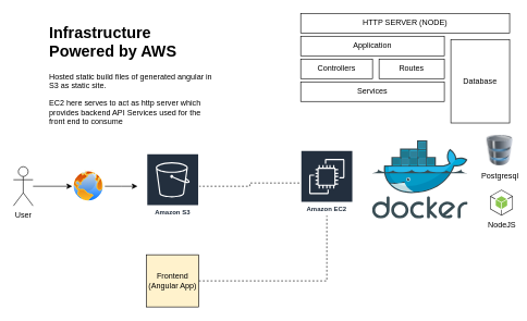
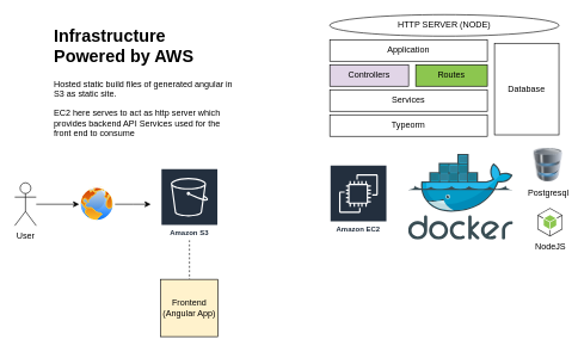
  <mxCell id="0" />
  <mxCell id="1" parent="0" />
- <mxCell id="2" style="edgeStyle=orthogonalEdgeStyle;rounded=0;orthogonalLoop=1;jettySize=auto;html=1;endArrow=none;endFill=0;dashed=1;" parent="1" source="3" target="4" edge="1"><mxGeometry relative="1" as="geometry" /></mxCell>
+ <mxCell id="2" style="edgeStyle=orthogonalEdgeStyle;rounded=0;orthogonalLoop=1;jettySize=auto;html=1;endArrow=none;endFill=0;dashed=1;" parent="1" source="3" target="10" edge="1"><mxGeometry relative="1" as="geometry" /></mxCell>
  <mxCell id="3" value="Amazon S3" style="outlineConnect=0;fontColor=#232F3E;gradientColor=none;strokeColor=#ffffff;fillColor=#232F3E;dashed=0;verticalLabelPosition=middle;verticalAlign=bottom;align=center;html=1;whiteSpace=wrap;fontSize=10;fontStyle=1;spacing=3;shape=mxgraph.aws4.productIcon;prIcon=mxgraph.aws4.s3;" parent="1" vertex="1"><mxGeometry x="224" y="235" width="80" height="100" as="geometry" /></mxCell>
  <mxCell id="4" value="Amazon EC2" style="outlineConnect=0;fontColor=#232F3E;gradientColor=none;strokeColor=#ffffff;fillColor=#232F3E;dashed=0;verticalLabelPosition=middle;verticalAlign=bottom;align=center;html=1;whiteSpace=wrap;fontSize=10;fontStyle=1;spacing=3;shape=mxgraph.aws4.productIcon;prIcon=mxgraph.aws4.ec2;" parent="1" vertex="1"><mxGeometry x="460" y="230" width="80" height="100" as="geometry" /></mxCell>
  <mxCell id="5" style="edgeStyle=orthogonalEdgeStyle;rounded=0;orthogonalLoop=1;jettySize=auto;html=1;" parent="1" source="6" edge="1"><mxGeometry relative="1" as="geometry"><mxPoint x="210" y="285" as="targetPoint" /></mxGeometry></mxCell>
  <mxCell id="6" value="" style="aspect=fixed;perimeter=ellipsePerimeter;html=1;align=center;shadow=0;dashed=0;spacingTop=3;image;image=img/lib/active_directory/internet_globe.svg;" parent="1" vertex="1"><mxGeometry x="110" y="260" width="50" height="50" as="geometry" /></mxCell>
  <mxCell id="7" style="edgeStyle=orthogonalEdgeStyle;rounded=0;orthogonalLoop=1;jettySize=auto;html=1;" parent="1" source="8" target="6" edge="1"><mxGeometry relative="1" as="geometry" /></mxCell>
  <mxCell id="8" value="User" style="shape=umlActor;verticalLabelPosition=bottom;verticalAlign=top;html=1;outlineConnect=0;" parent="1" vertex="1"><mxGeometry x="20" y="255" width="30" height="60" as="geometry" /></mxCell>
- <mxCell id="9" style="edgeStyle=orthogonalEdgeStyle;rounded=0;orthogonalLoop=1;jettySize=auto;html=1;dashed=1;endArrow=none;endFill=0;" parent="1" source="10" target="4" edge="1"><mxGeometry relative="1" as="geometry" /></mxCell>
  <mxCell id="10" value="Frontend&lt;br&gt;(Angular App)" style="whiteSpace=wrap;html=1;aspect=fixed;fillColor=#fff2cc;" parent="1" vertex="1"><mxGeometry x="224" y="390" width="80" height="80" as="geometry" /></mxCell>
  <mxCell id="11" value="&lt;h1&gt;Infrastructure&lt;br&gt;Powered by AWS&lt;/h1&gt;&lt;p&gt;Hosted static build files of generated angular in S3 as static site.&lt;/p&gt;&lt;p&gt;EC2 here serves to act as http server which provides backend API Services used for the front end to consume&lt;/p&gt;" style="text;html=1;strokeColor=none;fillColor=none;spacing=5;spacingTop=-20;whiteSpace=wrap;overflow=hidden;rounded=0;" parent="1" vertex="1"><mxGeometry x="70" width="260" height="190" as="geometry" y="30" /></mxCell>
  <mxCell id="12" value="" style="aspect=fixed;html=1;points=[];align=center;image;fontSize=12;image=img/lib/mscae/Docker.svg;" parent="1" vertex="1"><mxGeometry x="570" y="215" width="146.35" height="120" as="geometry" /></mxCell>
  <mxCell id="13" value="NodeJS" style="outlineConnect=0;dashed=0;verticalLabelPosition=bottom;verticalAlign=top;align=center;html=1;shape=mxgraph.aws3.android;fillColor=#8CC64F;gradientColor=none;" parent="1" vertex="1"><mxGeometry x="750" y="290" width="35" height="40" as="geometry" /></mxCell>
  <mxCell id="14" value="Postgresql" style="image;html=1;image=img/lib/clip_art/computers/Database_128x128.png" parent="1" vertex="1"><mxGeometry x="745" y="205" width="40" height="50" as="geometry" /></mxCell>
- <mxCell id="15" value="HTTP SERVER (NODE)" style="rounded=0;whiteSpace=wrap;html=1;" parent="1" vertex="1"><mxGeometry x="460" y="20" width="320" height="30" as="geometry" /></mxCell>
- <mxCell id="16" value="Controllers" style="rounded=0;whiteSpace=wrap;html=1;" parent="1" vertex="1"><mxGeometry x="460" y="90" width="110" height="30" as="geometry" /></mxCell>
+ <mxCell id="15" value="HTTP SERVER (NODE)" style="ellipse;whiteSpace=wrap;html=1;" parent="1" vertex="1"><mxGeometry x="460" y="20" width="320" height="30" as="geometry" /></mxCell>
+ <mxCell id="16" value="Controllers" style="rounded=0;whiteSpace=wrap;html=1;fillColor=#e1d5e7;" parent="1" vertex="1"><mxGeometry x="460" y="90" width="110" height="30" as="geometry" /></mxCell>
  <mxCell id="17" value="Services" style="rounded=0;whiteSpace=wrap;html=1;" parent="1" vertex="1"><mxGeometry x="460" y="125" width="220" height="30" as="geometry" /></mxCell>
  <mxCell id="18" value="Application" style="rounded=0;whiteSpace=wrap;html=1;" parent="1" vertex="1"><mxGeometry x="460" y="55" width="220" height="30" as="geometry" /></mxCell>
- <mxCell id="19" value="Routes" style="rounded=0;whiteSpace=wrap;html=1;" parent="1" vertex="1"><mxGeometry x="580" y="90" width="100" height="30" as="geometry" /></mxCell>
+ <mxCell id="19" value="Routes" style="rounded=0;whiteSpace=wrap;html=1;fillColor=#8cc64f;" parent="1" vertex="1"><mxGeometry x="580" y="90" width="100" height="30" as="geometry" /></mxCell>
+ <mxCell id="20" value="Typeorm" style="rounded=0;whiteSpace=wrap;html=1;" parent="1" vertex="1"><mxGeometry x="460" y="160" width="220" height="30" as="geometry" /></mxCell>
  <mxCell id="21" value="Database" style="rounded=0;whiteSpace=wrap;html=1;" parent="1" vertex="1"><mxGeometry x="690" y="60" width="90" height="128" as="geometry" /></mxCell>
